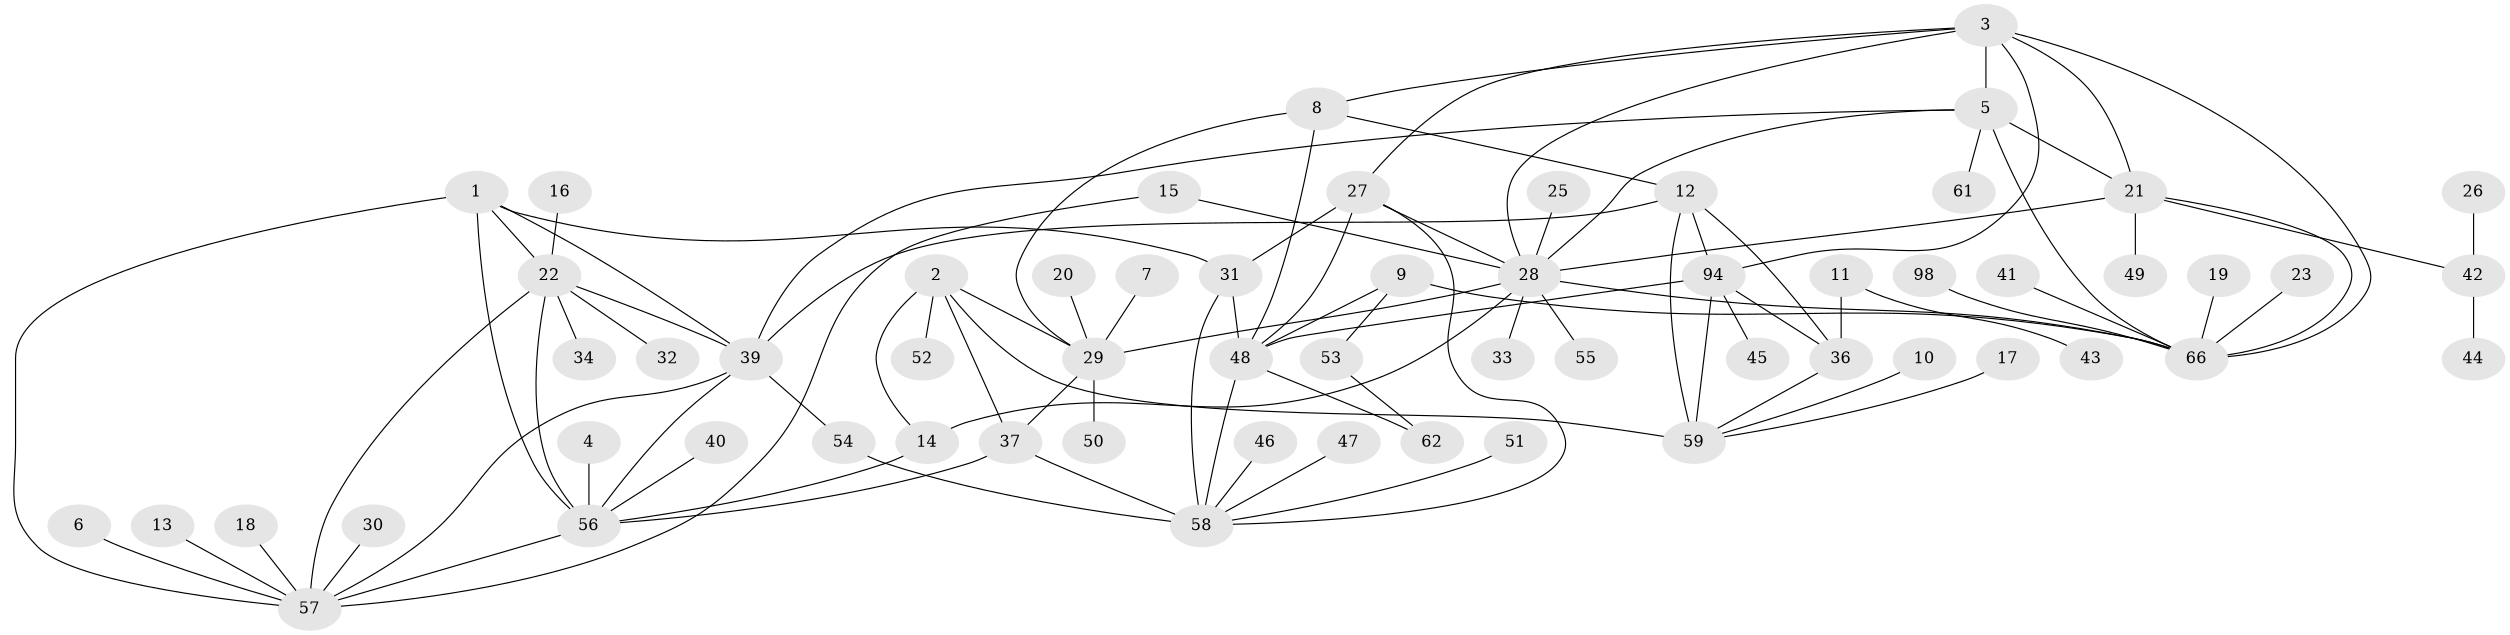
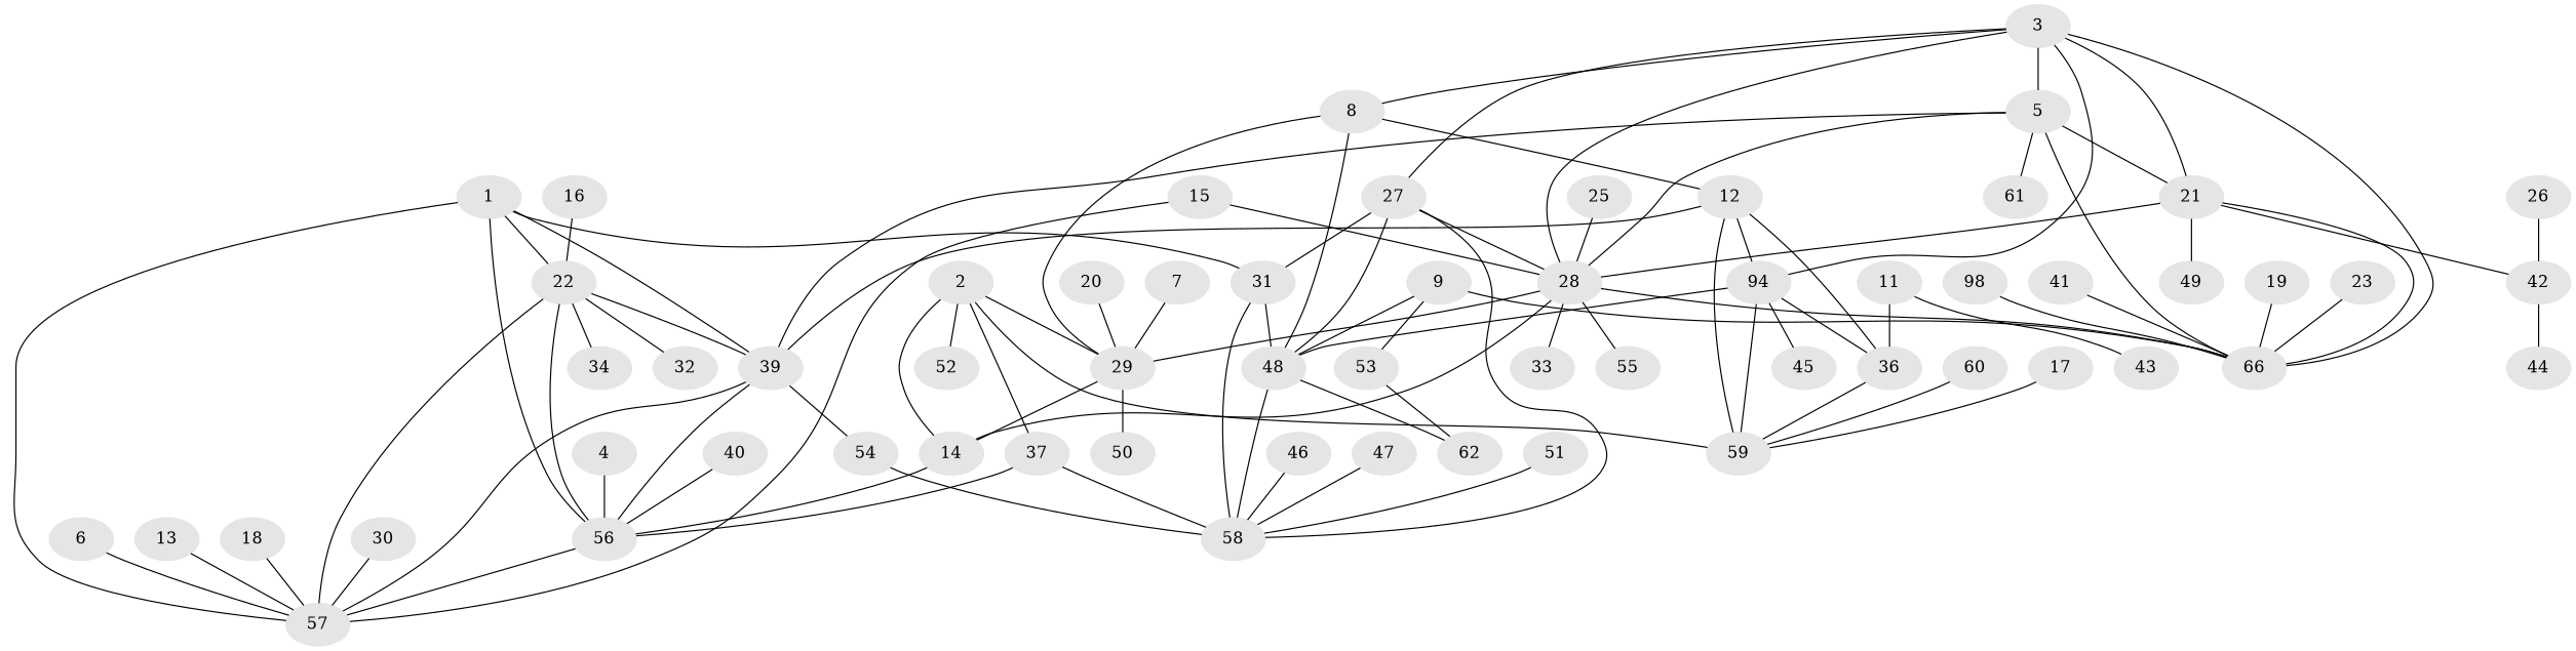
  graph {
    node [color=gray90 style=filled]
    edge [weight=1.0]
    1
    22
    31
    39
    56
    57
    32
    34
    48
    58
    54
    2
    14
    29
    37
    52
    59
    28
    50
    3
    5
    8
    21
    n24 [label=94]
    27
    n26 [label=66]
    61
    12
    42
    49
    36
    45
    33
    55
    4
    6
    7
    62
    9
    53
-   10
+   10 [label=60]
    11
    43
    13
    15
    16
    17
    18
    19
    20
    44
    23
    25
    26
    30
    n56 [label=98]
    40
    41
    46
    47
    51
    1 -- 22
    1 -- 31
    1 -- 39
    1 -- 56
    1 -- 57 [weight=2.0]
    22 -- 39
    22 -- 56
    22 -- 57 [weight=2.0]
    22 -- 32
    22 -- 34
    31 -- 48 [weight=4.0]
    31 -- 58 [weight=2.0]
    39 -- 56
    39 -- 57 [weight=2.0]
    39 -- 54
    56 -- 57 [weight=2.0]
    48 -- 58 [weight=2.0]
    48 -- 62
    54 -- 58
    2 -- 14
    2 -- 29 [weight=4.0]
    2 -- 37 [weight=4.0]
    2 -- 52
    2 -- 59
    14 -- 56
    14 -- 28
-   29 -- 37
+   29 -- 14
    29 -- 50
    37 -- 56
    37 -- 58
    28 -- 29
    28 -- n26
    28 -- 33
    28 -- 55
    3 -- 28 [weight=2.0]
    3 -- 5 [weight=2.0]
    3 -- 8
    3 -- 21 [weight=2.0]
    3 -- n24
    3 -- 27
    3 -- n26 [weight=2.0]
    5 -- 39
    5 -- 28
    5 -- 21
    5 -- n26
    5 -- 61
    8 -- 48
    8 -- 29
    8 -- 12
    21 -- 28
    21 -- n26
    21 -- 42
    21 -- 49
    n24 -- 48
    n24 -- 59 [weight=3.0]
    n24 -- 36
    n24 -- 45
    27 -- 31 [weight=2.0]
    27 -- 48 [weight=2.0]
    27 -- 58
    27 -- 28
    12 -- 39
    12 -- 59 [weight=3.0]
    12 -- n24
    12 -- 36
    42 -- 44
    36 -- 59 [weight=3.0]
    4 -- 56
    6 -- 57
    7 -- 29
    9 -- 48
    9 -- n26
    9 -- 53
    53 -- 62
    10 -- 59
    11 -- 36
    11 -- 43
    13 -- 57
    15 -- 57
    15 -- 28
    16 -- 22
    17 -- 59
    18 -- 57
    19 -- n26
    20 -- 29
    23 -- n26
    25 -- 28
    26 -- 42
    30 -- 57
    n56 -- n26
    40 -- 56
    41 -- n26
    46 -- 58
    47 -- 58
    51 -- 58
  }
